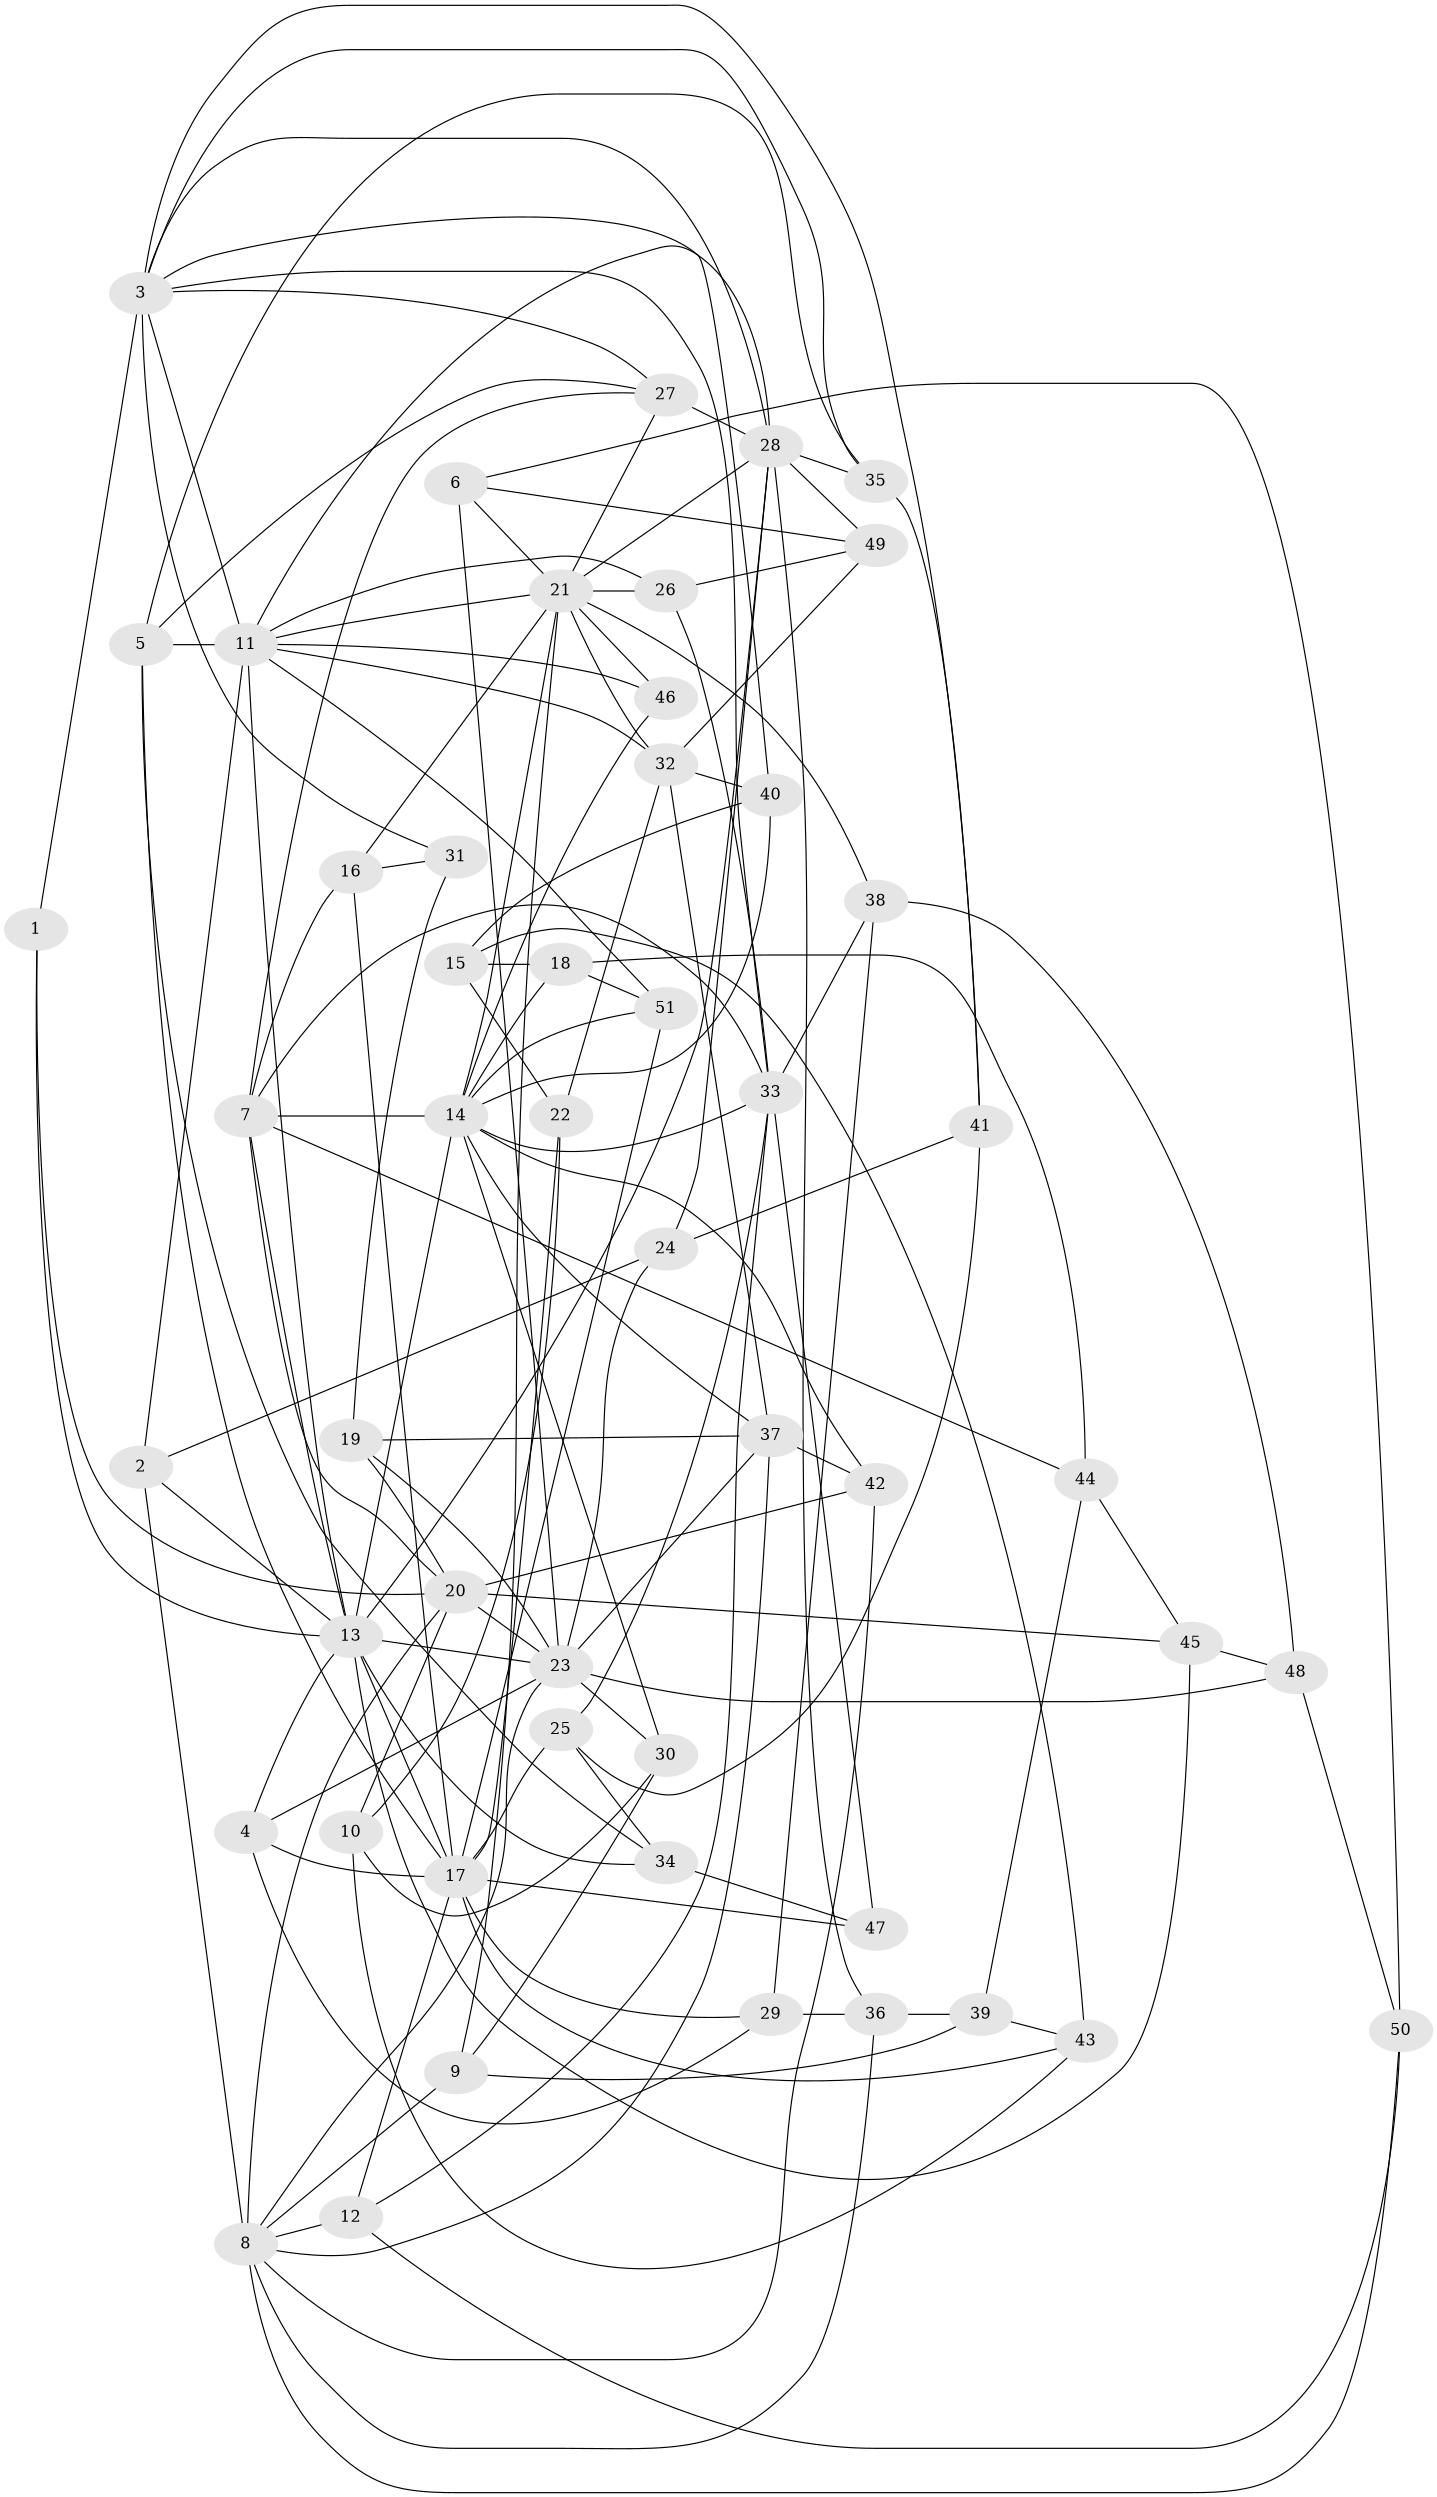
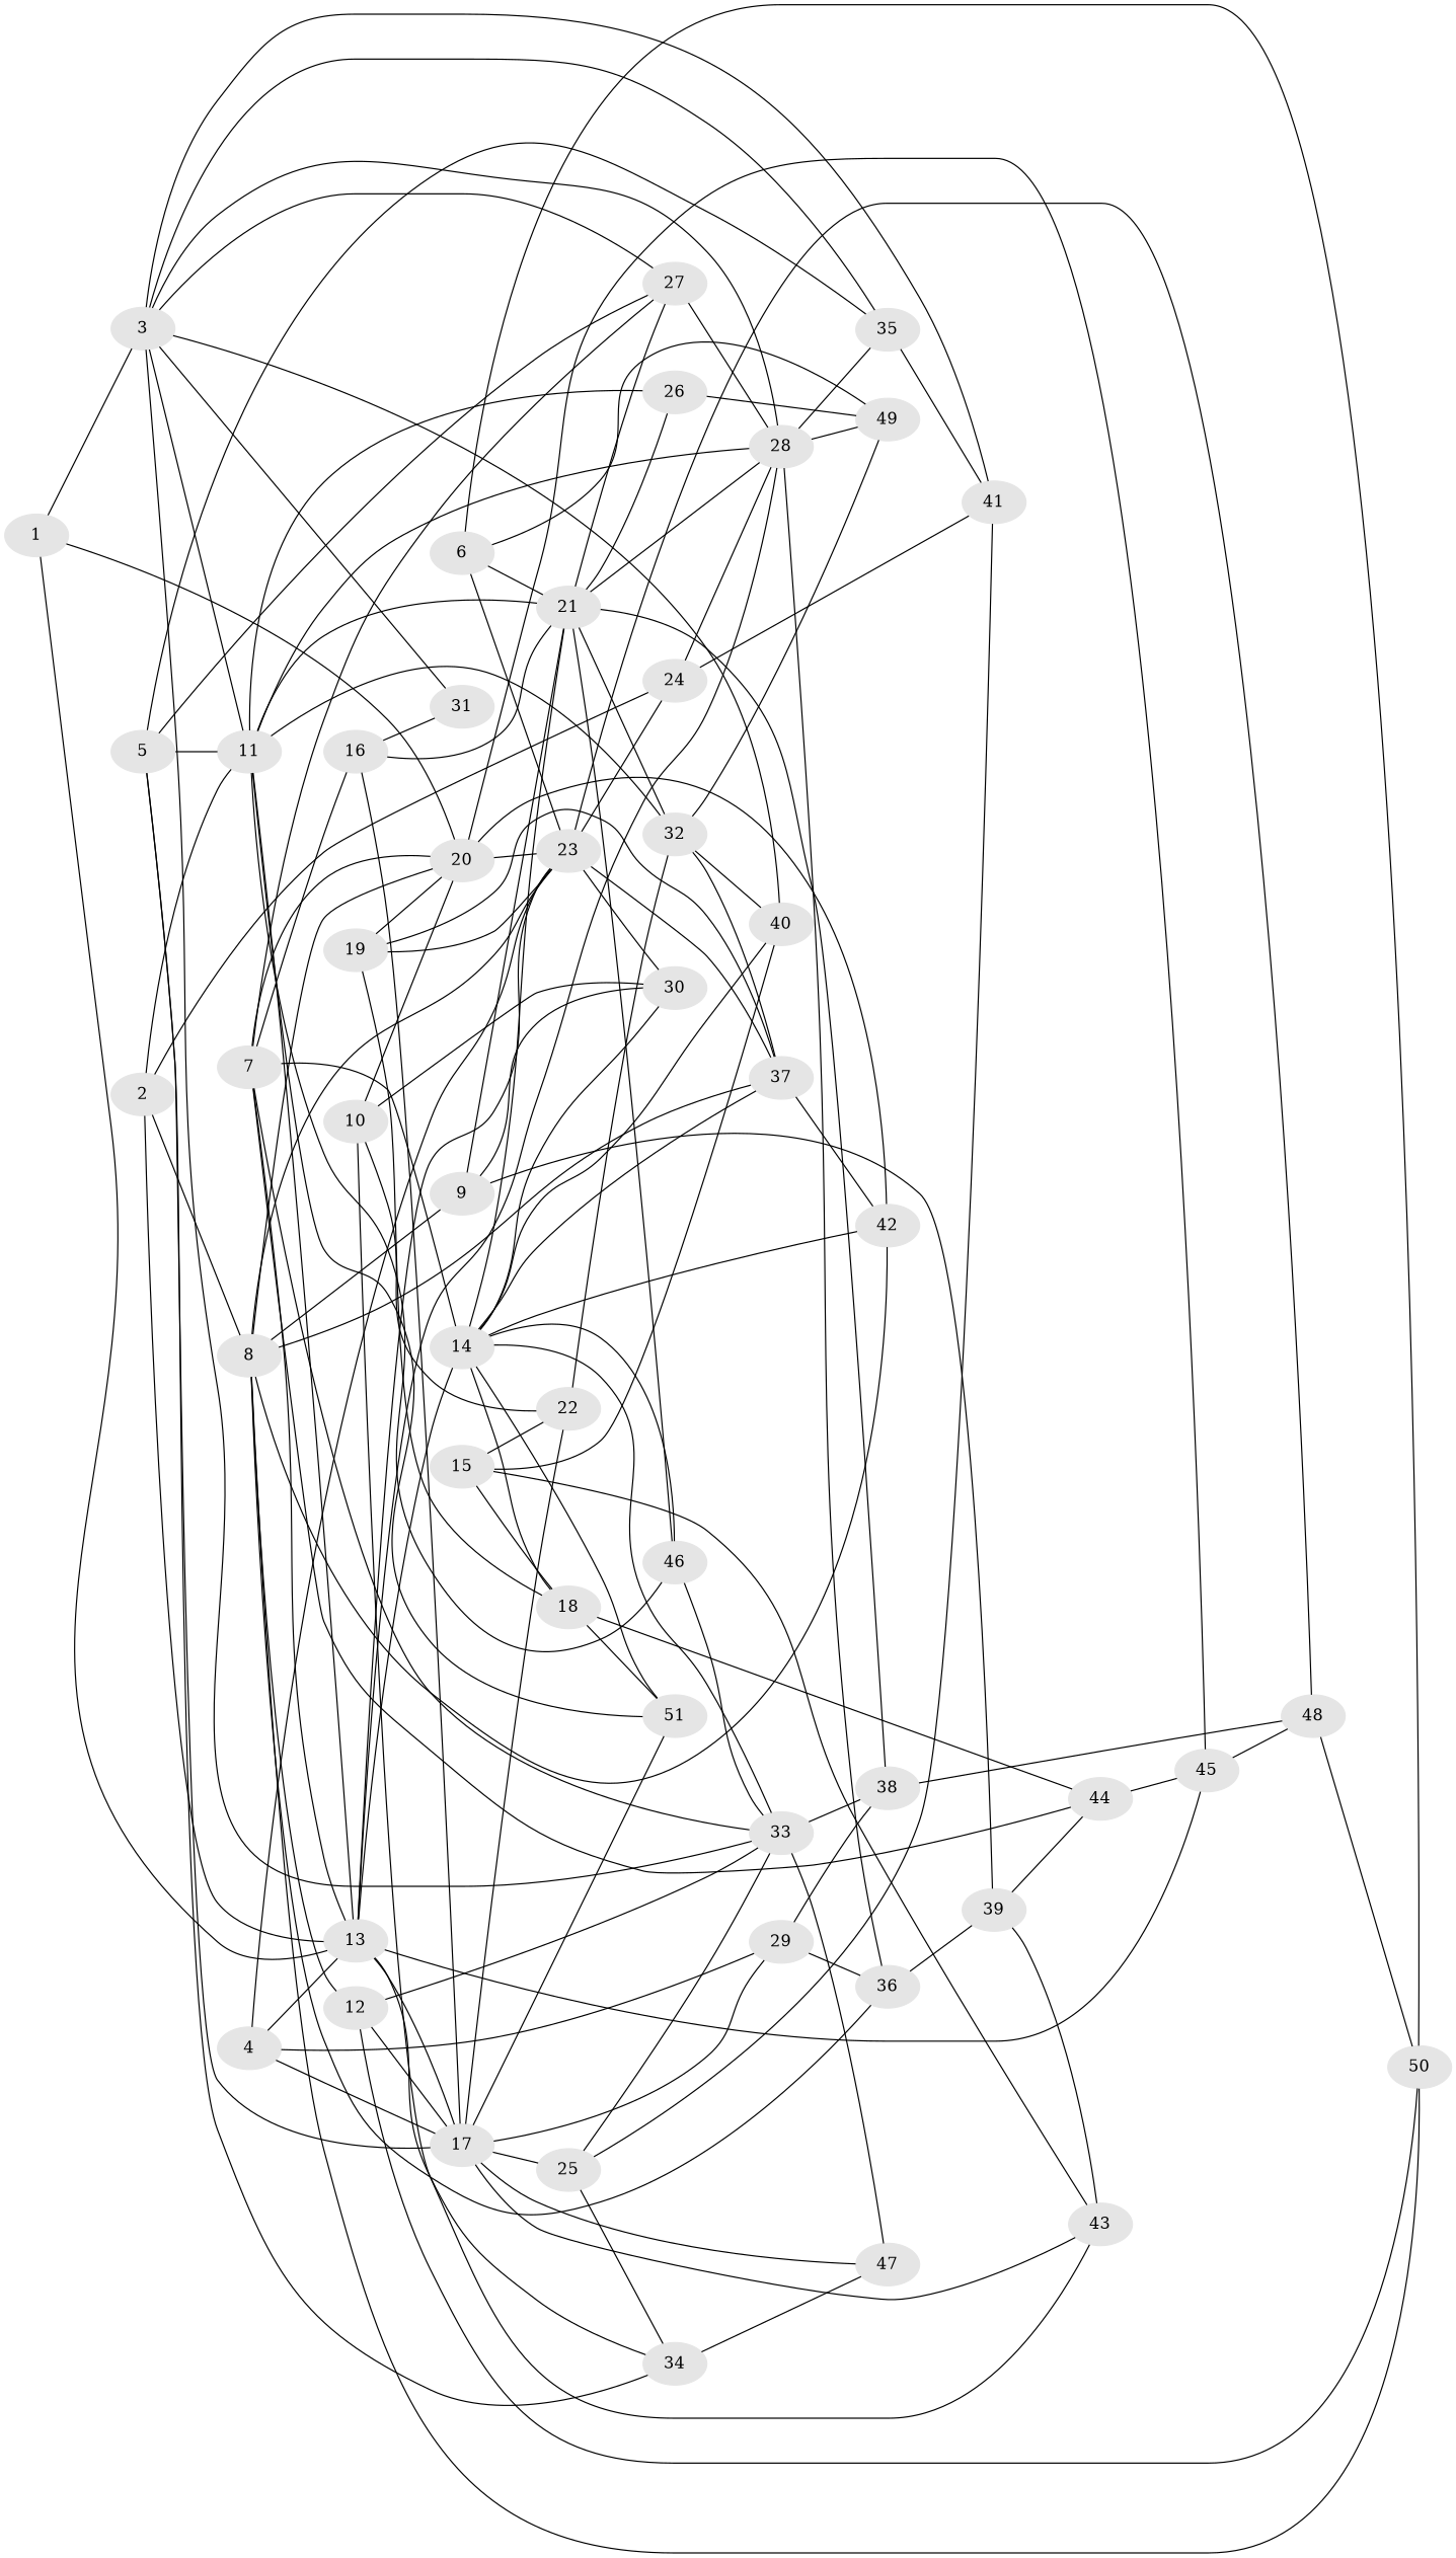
  graph {
    rankdir=LR
    node [color=gray90 style=filled]
    edge [weight=1.0]
    1
    3
    13
    20
    11
    27
    28
    31
    33
    35
    40
    41
    17
    23
    34
    14
    45
    42
    2
    8
    24
    50
    9
    12
    36
    37
    21
    26
    32
    46
    51
    49
    47
    38
    4
    29
    22
    43
    25
    30
    48
    5
    6
    7
    16
    44
    18
    39
    10
    15
    19
    1 -- 3 [weight=2.0]
    1 -- 13
    1 -- 20
    3 -- 11
    3 -- 27
    3 -- 28
    3 -- 31
    3 -- 33
    3 -- 35
    3 -- 40
    3 -- 41
    13 -- 28
    13 -- 17
    13 -- 23 [weight=2.0]
    13 -- 34
    13 -- 14
    13 -- 45
    20 -- 23
    20 -- 45
    20 -- 42
    11 -- 13
    11 -- 28
    11 -- 21
    11 -- 26
    11 -- 32
    11 -- 46 [weight=2.0]
    11 -- 51
    27 -- 28
    28 -- 35
    28 -- 36
    28 -- 49
    33 -- 47
    33 -- 38
    35 -- 41
    17 -- 51
    17 -- 47 [weight=2.0]
    17 -- 29
    17 -- 22
    17 -- 43
    17 -- 25
    23 -- 24
    23 -- 37
    23 -- 30
    23 -- 48
    34 -- 47
    14 -- 33
    14 -- 40
    14 -- 42
    14 -- 37
    14 -- 21
    14 -- 46
    14 -- 51
    14 -- 30
    14 -- 18
    45 -- 48
    2 -- 13
    2 -- 11
    2 -- 8
    2 -- 24
    8 -- 20 [weight=2.0]
    8 -- 23
    8 -- 42
    8 -- 50
    8 -- 9
    8 -- 12
    8 -- 36
    8 -- 37 [weight=3.0]
    24 -- 28
    24 -- 41
    9 -- 21
    9 -- 30
    9 -- 39
    12 -- 33
    12 -- 17
    12 -- 50
    36 -- 39
    37 -- 42
    21 -- 27 [weight=2.0]
    21 -- 28
    21 -- 26
    21 -- 32
    21 -- 46
    21 -- 38
-   26 -- 33
+   46 -- 33
    26 -- 49
    32 -- 40
    32 -- 37
    32 -- 49
    38 -- 48
    4 -- 13
    4 -- 17
    4 -- 23
    4 -- 29
    29 -- 36
    29 -- 38
    22 -- 32
    25 -- 33
    25 -- 41
    25 -- 34
    48 -- 50
    5 -- 11 [weight=2.0]
    5 -- 27
    5 -- 35
    5 -- 17
    5 -- 34
    6 -- 23
    6 -- 50
    6 -- 21
    6 -- 49
    7 -- 13
    7 -- 20
    7 -- 27
    7 -- 33
    7 -- 14 [weight=2.0]
    7 -- 16
    7 -- 44
    16 -- 31
    16 -- 17
    16 -- 21
    44 -- 45
    18 -- 51
    18 -- 44
    39 -- 43
    39 -- 44
    10 -- 20
    10 -- 22
    10 -- 43
    10 -- 30
    15 -- 40
    15 -- 22
    15 -- 43
    15 -- 18
    19 -- 20
-   19 -- 31
+   19 -- 18
    19 -- 23
    19 -- 37
  }
